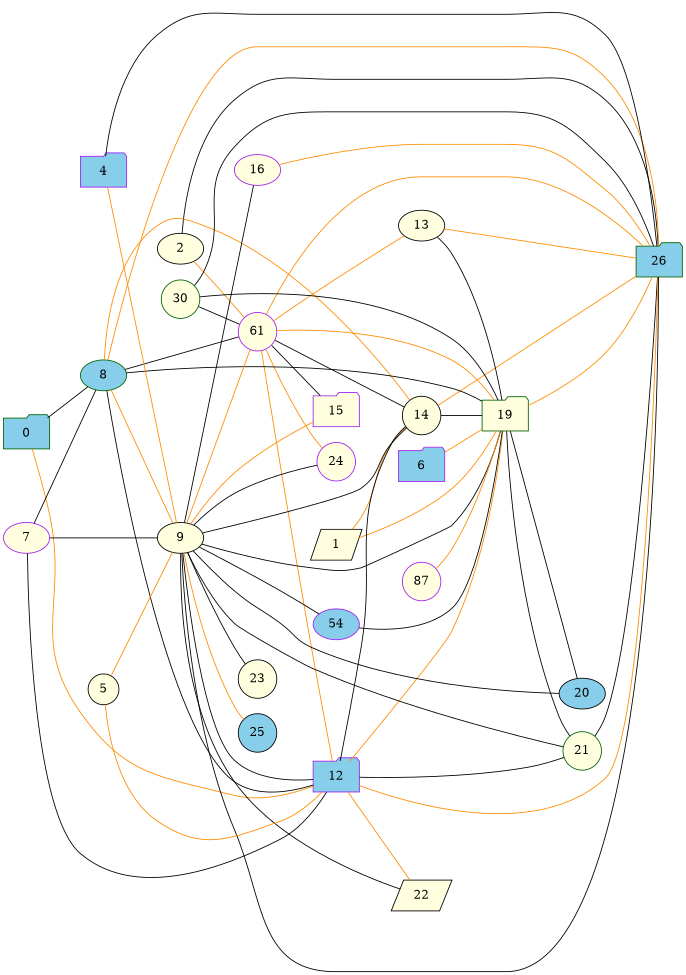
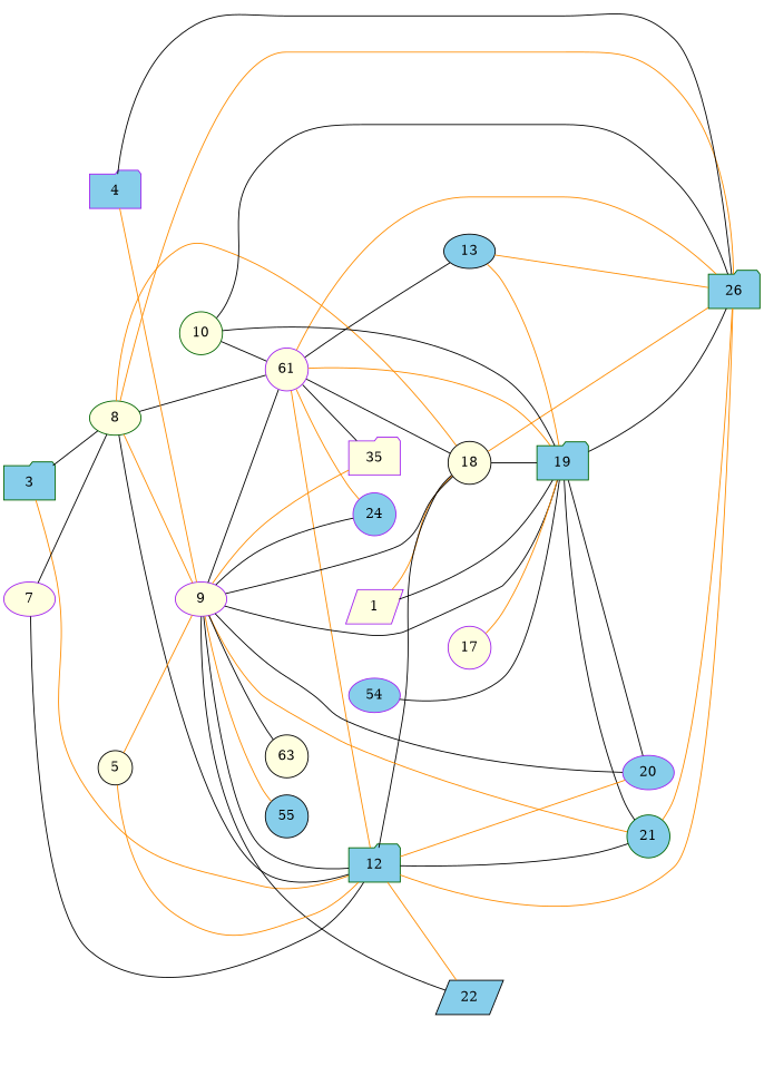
  graph {
    rankdir=LR
    node [color=purple fillcolor=lightyellow shape=circle style=filled]
    edge [color=black weight=1.0]
-   1 [color=black shape=parallelogram]
-   18 [color=black label=14]
-   19 [color=darkgreen shape=folder]
+   1 [shape=parallelogram]
+   18 [color=black]
+   19 [color=darkgreen fillcolor=skyblue shape=folder]
    26 [color=darkgreen fillcolor=skyblue shape=folder]
-   20 [color=black fillcolor=skyblue shape=ellipse]
-   21 [color=darkgreen]
-   2 [color=black shape=ellipse]
+   20 [fillcolor=skyblue shape=ellipse]
+   21 [color=darkgreen fillcolor=skyblue]
    n8 [label=61]
-   12 [fillcolor=skyblue shape=folder]
-   15 [shape=folder]
-   24
-   13 [color=black shape=ellipse]
-   3 [color=darkgreen fillcolor=skyblue shape=folder label=0]
-   8 [color=darkgreen fillcolor=skyblue shape=ellipse]
-   9 [color=black shape=ellipse]
-   22 [color=black shape=parallelogram]
+   12 [color=darkgreen fillcolor=skyblue shape=folder]
+   15 [shape=folder label=35]
+   24 [fillcolor=skyblue]
+   13 [color=black fillcolor=skyblue shape=ellipse]
+   3 [color=darkgreen fillcolor=skyblue shape=folder]
+   8 [color=darkgreen shape=ellipse]
+   9 [shape=ellipse]
+   22 [color=black fillcolor=skyblue shape=parallelogram]
    4 [fillcolor=skyblue shape=folder]
    n18 [fillcolor=skyblue label=54 shape=ellipse]
-   16 [shape=ellipse]
-   23 [color=black]
-   25 [color=black fillcolor=skyblue]
+   23 [color=black label=63]
+   25 [color=black fillcolor=skyblue label=55]
    5 [color=black]
-   6 [fillcolor=skyblue shape=folder]
    7 [shape=ellipse]
-   10 [color=darkgreen label=30]
-   17 [label=87]
+   10 [color=darkgreen]
+   17
    1 -- 18 [color=darkorange]
-   1 -- 19 [color=darkorange]
+   1 -- 19
    18 -- 19 [weight=2.0]
    18 -- 26 [color=darkorange]
-   19 -- 26 [color=darkorange weight=3.0]
+   19 -- 26 [weight=3.0]
    19 -- 20
    19 -- 21
-   21 -- 26
-   2 -- 26
-   2 -- n8 [color=darkorange]
+   21 -- 26 [color=darkorange]
    n8 -- 18 [weight=4.0]
    n8 -- 19 [color=darkorange weight=5.0]
    n8 -- 26 [color=darkorange weight=3.0]
    n8 -- 12 [color=darkorange weight=2.0]
    n8 -- 15
    n8 -- 24 [color=darkorange]
-   n8 -- 13 [color=darkorange]
+   n8 -- 13
    12 -- 18 [weight=2.0]
-   12 -- 19 [color=darkorange weight=2.0]
+   12 -- 20 [color=darkorange weight=2.0]
    12 -- 26 [color=darkorange weight=2.0]
    12 -- 21
    12 -- 22 [color=darkorange]
-   13 -- 19
+   13 -- 19 [color=darkorange]
    13 -- 26 [color=darkorange]
    3 -- 12 [color=darkorange]
    3 -- 8
    8 -- 18 [color=darkorange weight=2.0]
-   8 -- 19 [weight=2.0]
    8 -- 26 [color=darkorange]
    8 -- n8 [weight=3.0]
    8 -- 12 [weight=2.0]
    8 -- 9 [color=darkorange weight=2.0]
    9 -- 18 [weight=2.0]
    9 -- 19 [weight=4.0]
-   9 -- 26 [weight=2.0]
    9 -- 20
-   9 -- 21
-   9 -- n8 [color=darkorange weight=5.0]
+   9 -- 21 [color=darkorange]
+   9 -- n8 [weight=5.0]
    9 -- 12 [weight=2.0]
    9 -- 15 [color=darkorange weight=2.0]
    9 -- 24
    9 -- 22
-   9 -- n18
-   9 -- 16 [weight=2.0]
    9 -- 23 [weight=2.0]
    9 -- 25 [color=darkorange]
    4 -- 26
    4 -- 9 [color=darkorange]
    n18 -- 19
-   16 -- 26 [color=darkorange]
    5 -- 12 [color=darkorange]
    5 -- 9 [color=darkorange]
-   6 -- 19 [color=darkorange]
    7 -- 12
    7 -- 8
-   7 -- 9
    10 -- 19
    10 -- 26
    10 -- n8
    17 -- 19 [color=darkorange]
  }
